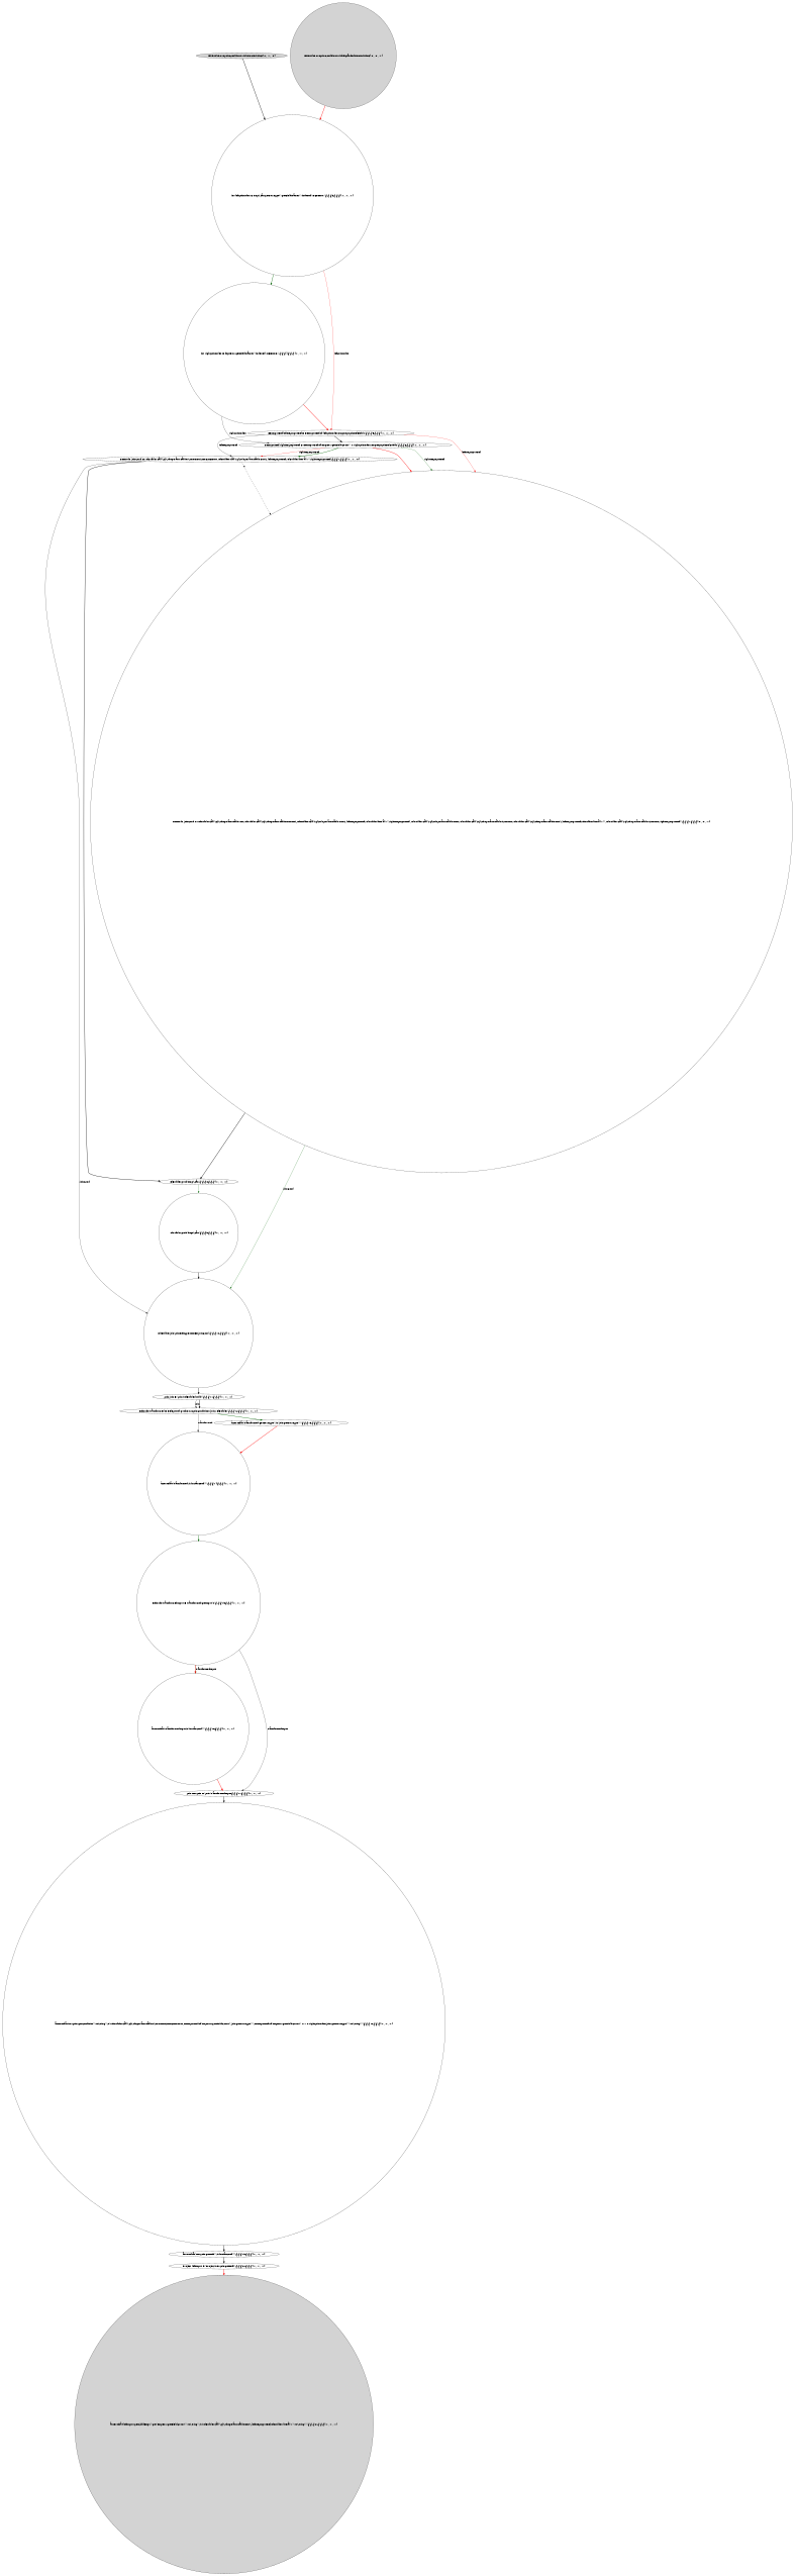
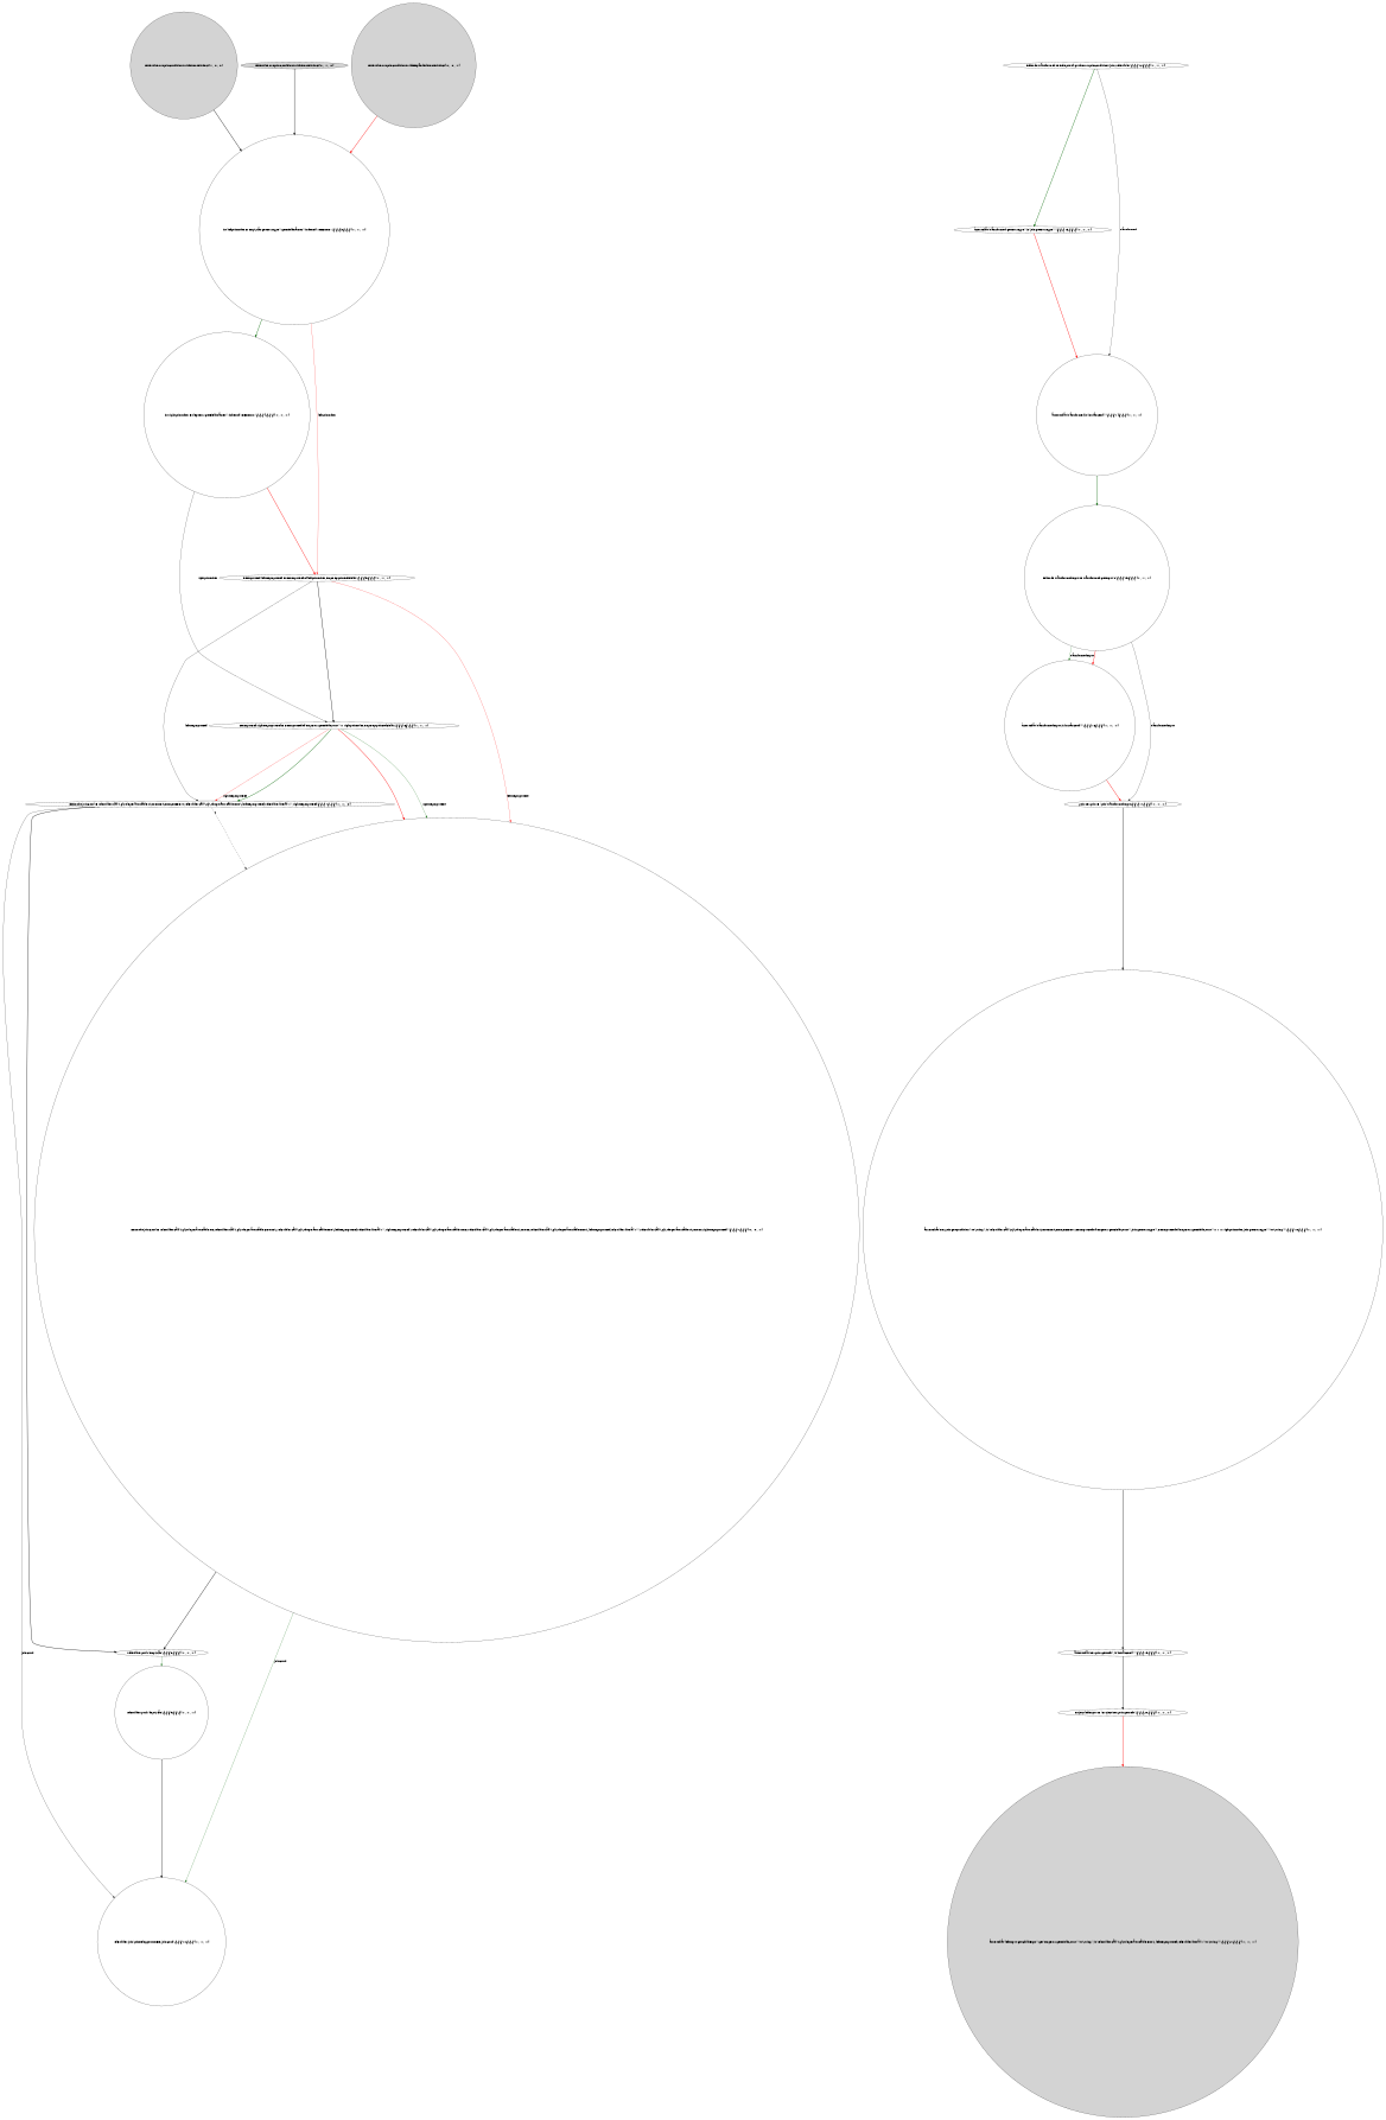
  digraph {
    node [fillcolor=white shape=circle style=filled]
    edge [color=black style=bold]
+   n1 [fillcolor=lightgray label="testPushDownJoinConditionsWithIsNotDistinct['1', '0', '0']"]
    n2 [label="int leftJoinIndex = empScan.getRowType().getFieldNames().indexOf(\"DEPTNO\")@@@3@@@['1', '1', '1']"]
    n3 [label="int rightJoinIndex = deptRow.getFieldNames().indexOf(\"DEPTNO\")@@@4@@@['1', '1', '1']"]
    n4 [label="RexInputRef leftKeyInputRef = RexInputRef.of(leftJoinIndex,empDeptJoinRelFields)@@@5@@@['1', '1', '1']" shape=ellipse]
    n5 [label="RexNode joinCond = relBuilder.call(SqlStdOperatorTable.IS_NOT_DISTINCT_FROM,relBuilder.call(SqlStdOperatorTable.PLUS,leftKeyInputRef,relBuilder.literal(1)),rightKeyInputRef)@@@7@@@['1', '1', '0']" shape=ellipse]
    n6 [label="relBuilder.join(JoinRelType.INNER,joinCond)@@@10@@@['1', '1', '1']"]
    n7 [label="relBuilder.push(empScan)@@@8@@@['1', '1', '1']" shape=ellipse]
    n8 [label="RexNode joinCond = relBuilder.call(SqlStdOperatorTable.OR,relBuilder.call(SqlStdOperatorTable.EQUALS,relBuilder.call(SqlStdOperatorTable.PLUS,leftKeyInputRef,relBuilder.literal(1)),rightKeyInputRef),relBuilder.call(SqlStdOperatorTable.AND,relBuilder.call(SqlStdOperatorTable.IS_NULL,relBuilder.call(SqlStdOperatorTable.PLUS,leftKeyInputRef,relBuilder.literal(1))),relBuilder.call(SqlStdOperatorTable.IS_NULL,rightKeyInputRef)))@@@7@@@['0', '0', '1']"]
-   n9 [label="Join join = (Join)relBuilder.build()@@@11@@@['1', '1', '1']" shape=ellipse]
    n10 [label="relBuilder.push(deptScan)@@@9@@@['1', '1', '1']"]
    n11 [label="RexInputRef rightKeyInputRef = RexInputRef.of(empRow.getFieldCount() + rightJoinIndex,empDeptJoinRelFields)@@@6@@@['1', '1', '1']" shape=ellipse]
    n12 [label="Project leftInput = (Project)newJoin.getLeft()@@@20@@@['1', '1', '1']" shape=ellipse]
    n13 [fillcolor=lightgray label="assertThat(leftInput.getChildExps().get(empRow.getFieldCount()).toString(),is(relBuilder.call(SqlStdOperatorTable.PLUS,leftKeyInputRef,relBuilder.literal(1)).toString()))@@@21@@@['1', '1', '1']"]
    n14 [label="assertThat(transformedInput,is(instanceOf()))@@@16@@@['1', '1', '1']"]
    n15 [label="Join newJoin = (Join)transformedInput@@@17@@@['1', '1', '1']" shape=ellipse]
    n16 [label="assertThat(newJoin.getCondition().toString(),is(relBuilder.call(SqlStdOperatorTable.IS_NOT_DISTINCT_FROM,RexInputRef.of(empRow.getFieldCount(),join.getRowType()),RexInputRef.of(empRow.getFieldCount() + 1 + rightJoinIndex,join.getRowType())).toString()))@@@18@@@['1', '1', '1']"]
    n17 [label="RelNode transformedInput = transformed.getInput(0)@@@15@@@['1', '1', '1']"]
    n18 [label="RelNode transformed = RelOptUtil.pushDownJoinConditions(join,relBuilder)@@@12@@@['1', '1', '1']" shape=ellipse]
    n19 [label="assertThat(transformed.getRowType(),is(join.getRowType()))@@@13@@@['1', '1', '1']" shape=ellipse]
    n20 [label="assertThat(transformed,is(instanceOf()))@@@14@@@['1', '1', '1']"]
    n21 [label="assertThat(newJoin.getLeft(),is(instanceOf()))@@@19@@@['1', '1', '1']" shape=ellipse]
    n22 [fillcolor=lightgray label="testPushDownJoinConditionsWithIsNotDistinct['0', '1', '0']" shape=ellipse]
    n23 [fillcolor=lightgray label="testPushDownJoinConditionsWithExpandedIsNotDistinct['0', '0', '1']"]
+   n1 -> n2
    n2 -> n3 [color=darkgreen]
    n2 -> n4 [color=red label=leftJoinIndex style=solid]
    n3 -> n4 [color=red]
    n3 -> n11 [label=rightJoinIndex style=solid]
    n4 -> n5 [label=leftKeyInputRef style=solid]
    n4 -> n8 [color=red label=leftKeyInputRef style=solid]
    n4 -> n11
    n5 -> n6 [label=joinCond style=solid]
    n5 -> n7
    n5 -> n8 [label=0 style=dashed]
-   n6 -> n9
    n7 -> n10 [color=darkgreen style=solid]
    n8 -> n6 [color=darkgreen label=joinCond style=solid]
    n8 -> n7
-   n9 -> n18 [label=join style=solid]
-   n9 -> n18
    n10 -> n6
    n11 -> n5 [color=red label=rightKeyInputRef style=solid]
    n11 -> n5 [color=darkgreen]
    n11 -> n8 [color=darkgreen label=rightKeyInputRef style=solid]
    n11 -> n8 [color=red]
    n12 -> n13 [color=red]
    n14 -> n15 [color=red]
    n15 -> n16
    n16 -> n21
    n17 -> n14 [color=darkgreen label=transformedInput style=solid]
    n17 -> n14 [color=red]
    n17 -> n15 [label=transformedInput style=solid]
    n18 -> n19 [color=darkgreen]
    n18 -> n20 [label=transformed style=solid]
    n19 -> n20 [color=red]
    n20 -> n17 [color=darkgreen]
    n21 -> n12
    n22 -> n2
    n23 -> n2 [color=red]
  }
